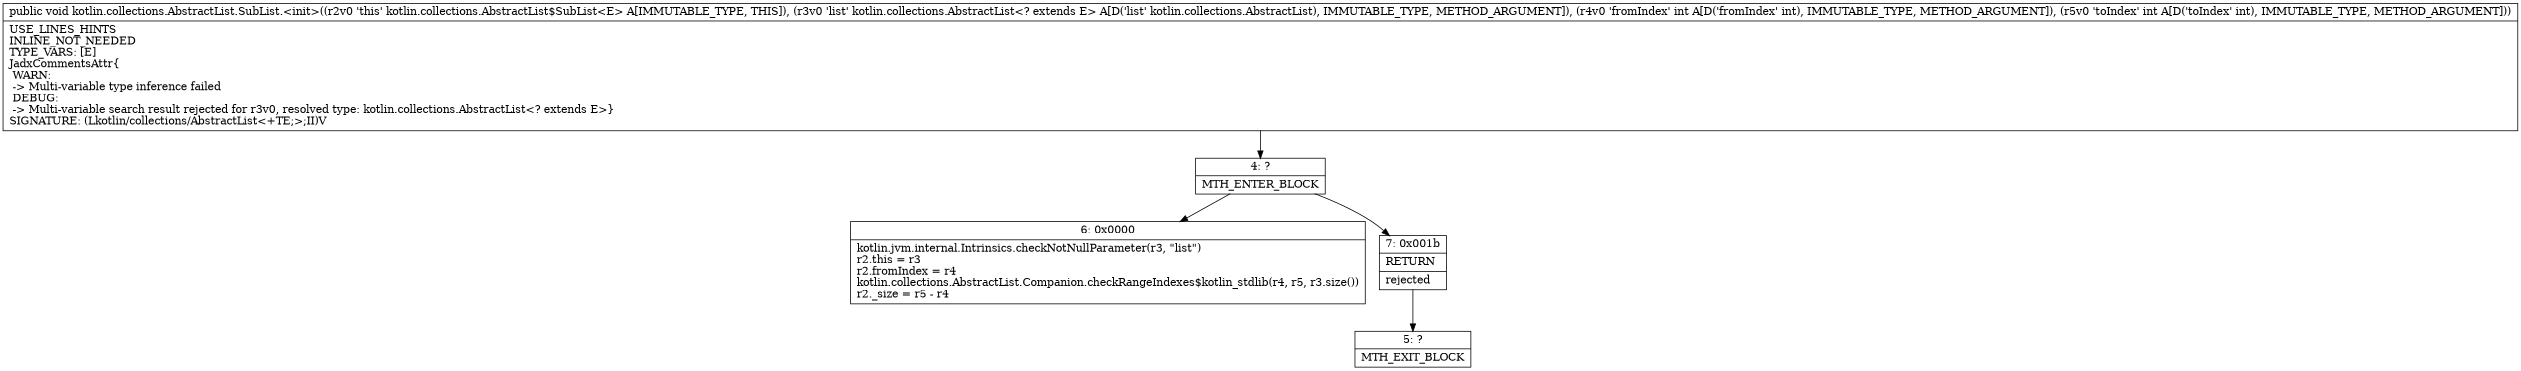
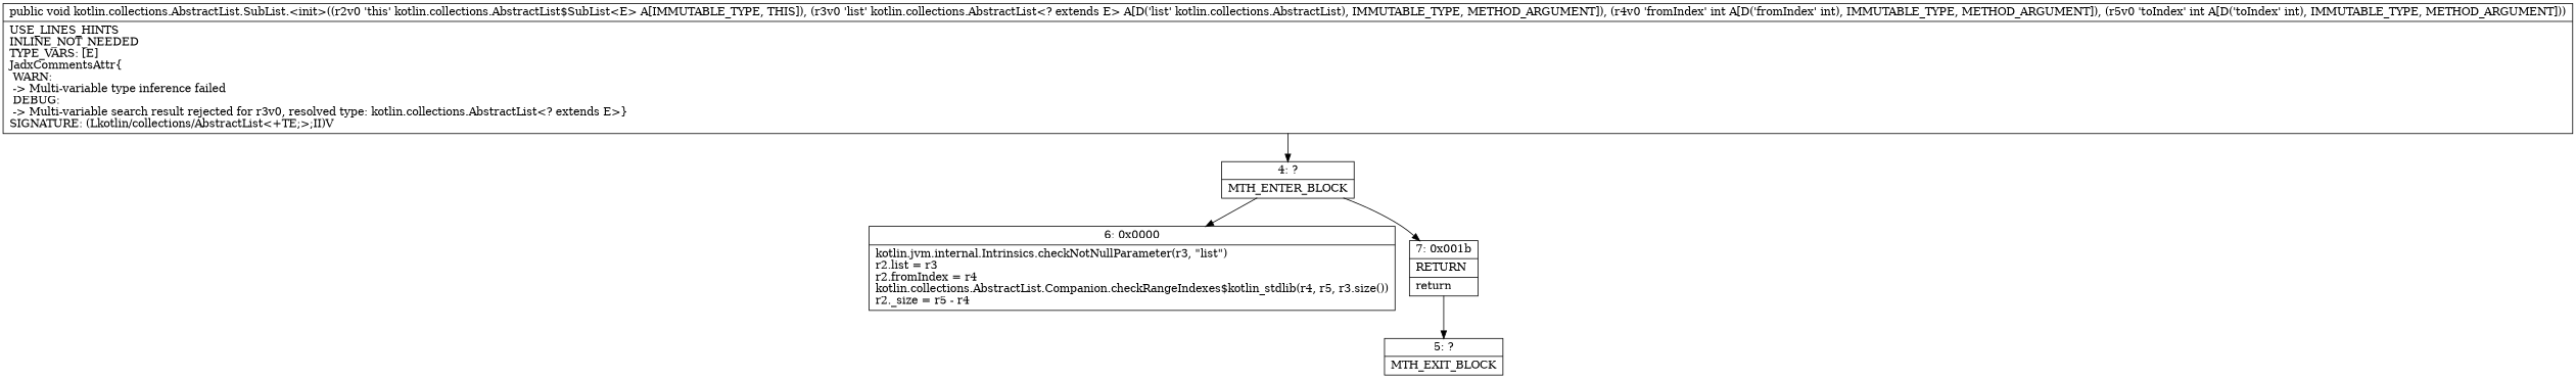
  digraph {
    node [shape=record]
    n1 [label="{4\:\ ?|MTH_ENTER_BLOCK\l}"]
-   n2 [label="{6\:\ 0x0000|kotlin.jvm.internal.Intrinsics.checkNotNullParameter(r3, \"list\")\lr2.this = r3\lr2.fromIndex = r4\lkotlin.collections.AbstractList.Companion.checkRangeIndexes$kotlin_stdlib(r4, r5, r3.size())\lr2._size = r5 \- r4\l}"]
-   n3 [label="{7\:\ 0x001b|RETURN\l|rejected\l}"]
+   n2 [label="{6\:\ 0x0000|kotlin.jvm.internal.Intrinsics.checkNotNullParameter(r3, \"list\")\lr2.list = r3\lr2.fromIndex = r4\lkotlin.collections.AbstractList.Companion.checkRangeIndexes$kotlin_stdlib(r4, r5, r3.size())\lr2._size = r5 \- r4\l}"]
+   n3 [label="{7\:\ 0x001b|RETURN\l|return\l}"]
    n4 [label="{5\:\ ?|MTH_EXIT_BLOCK\l}"]
    n5 [label="{public void kotlin.collections.AbstractList.SubList.\<init\>((r2v0 'this' kotlin.collections.AbstractList$SubList\<E\> A[IMMUTABLE_TYPE, THIS]), (r3v0 'list' kotlin.collections.AbstractList\<? extends E\> A[D('list' kotlin.collections.AbstractList), IMMUTABLE_TYPE, METHOD_ARGUMENT]), (r4v0 'fromIndex' int A[D('fromIndex' int), IMMUTABLE_TYPE, METHOD_ARGUMENT]), (r5v0 'toIndex' int A[D('toIndex' int), IMMUTABLE_TYPE, METHOD_ARGUMENT]))  | USE_LINES_HINTS\lINLINE_NOT_NEEDED\lTYPE_VARS: [E]\lJadxCommentsAttr\{\l WARN: \l \-\> Multi\-variable type inference failed\l DEBUG: \l \-\> Multi\-variable search result rejected for r3v0, resolved type: kotlin.collections.AbstractList\<? extends E\>\}\lSIGNATURE: (Lkotlin\/collections\/AbstractList\<+TE;\>;II)V\l}"]
    n1 -> n2
    n1 -> n3
    n3 -> n4
    n5 -> n1
  }
